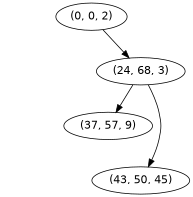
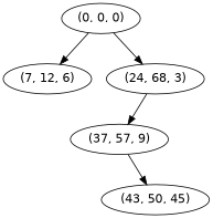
  digraph {
    fontname="DejaVu Sans"
    node [fontname="DejaVu Sans"]
    edge [fontname="DejaVu Sans"]
-   "(0, 0, 0)" [label="(0, 0, 2)"]
+   "(0, 0, 0)"
+   "(7, 12, 6)"
    n3 [label="(24, 68, 3)"]
    "(37, 57, 9)"
    n5 [label="(43, 50, 45)"]
+   "(0, 0, 0)" -> "(7, 12, 6)"
    "(0, 0, 0)" -> n3
    n3 -> "(37, 57, 9)"
-   n3 -> n5
+   "(37, 57, 9)" -> n5
  }
